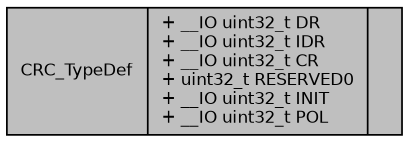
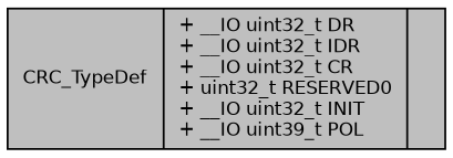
  digraph {
    rankdir=LR
-   n1 [color=black fillcolor=grey75 fontcolor=black fontname=Helvetica fontsize=10 height=0.2 label="{CRC_TypeDef\n|+ __IO uint32_t DR\l+ __IO uint32_t IDR\l+ __IO uint32_t CR\l+ uint32_t RESERVED0\l+ __IO uint32_t INIT\l+ __IO uint32_t POL\l|}" shape=record style=filled width=0.4]
+   n1 [color=black fillcolor=grey75 fontcolor=black fontname=Helvetica fontsize=10 height=0.2 label="{CRC_TypeDef\n|+ __IO uint32_t DR\l+ __IO uint32_t IDR\l+ __IO uint32_t CR\l+ uint32_t RESERVED0\l+ __IO uint32_t INIT\l+ __IO uint39_t POL\l|}" shape=record style=filled width=0.4]
  }
